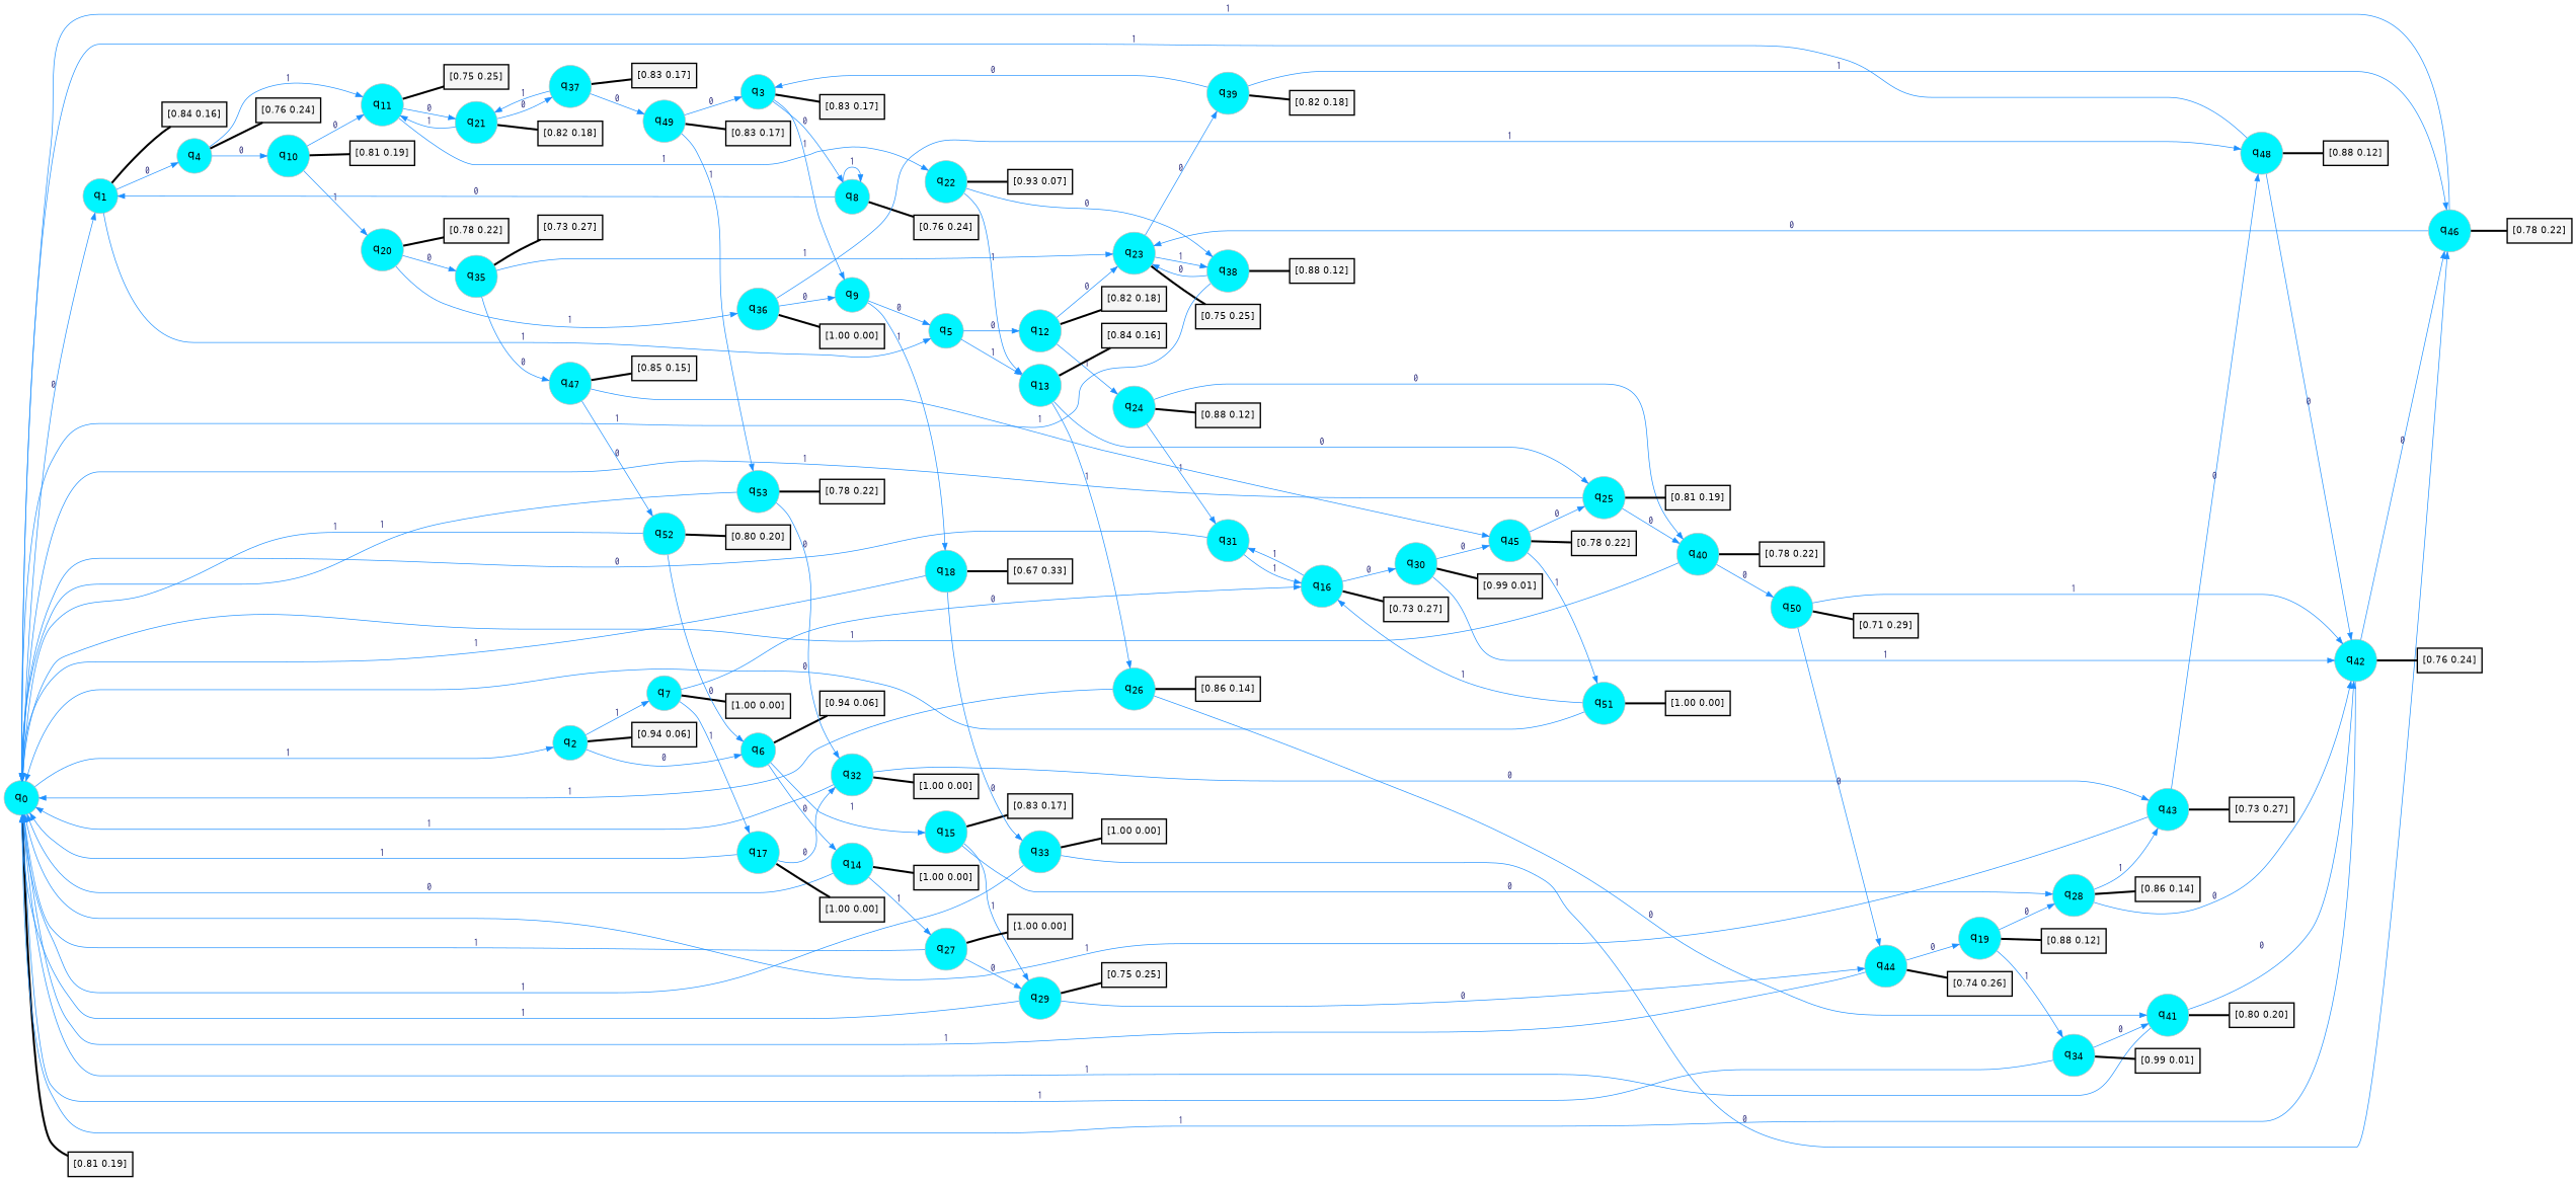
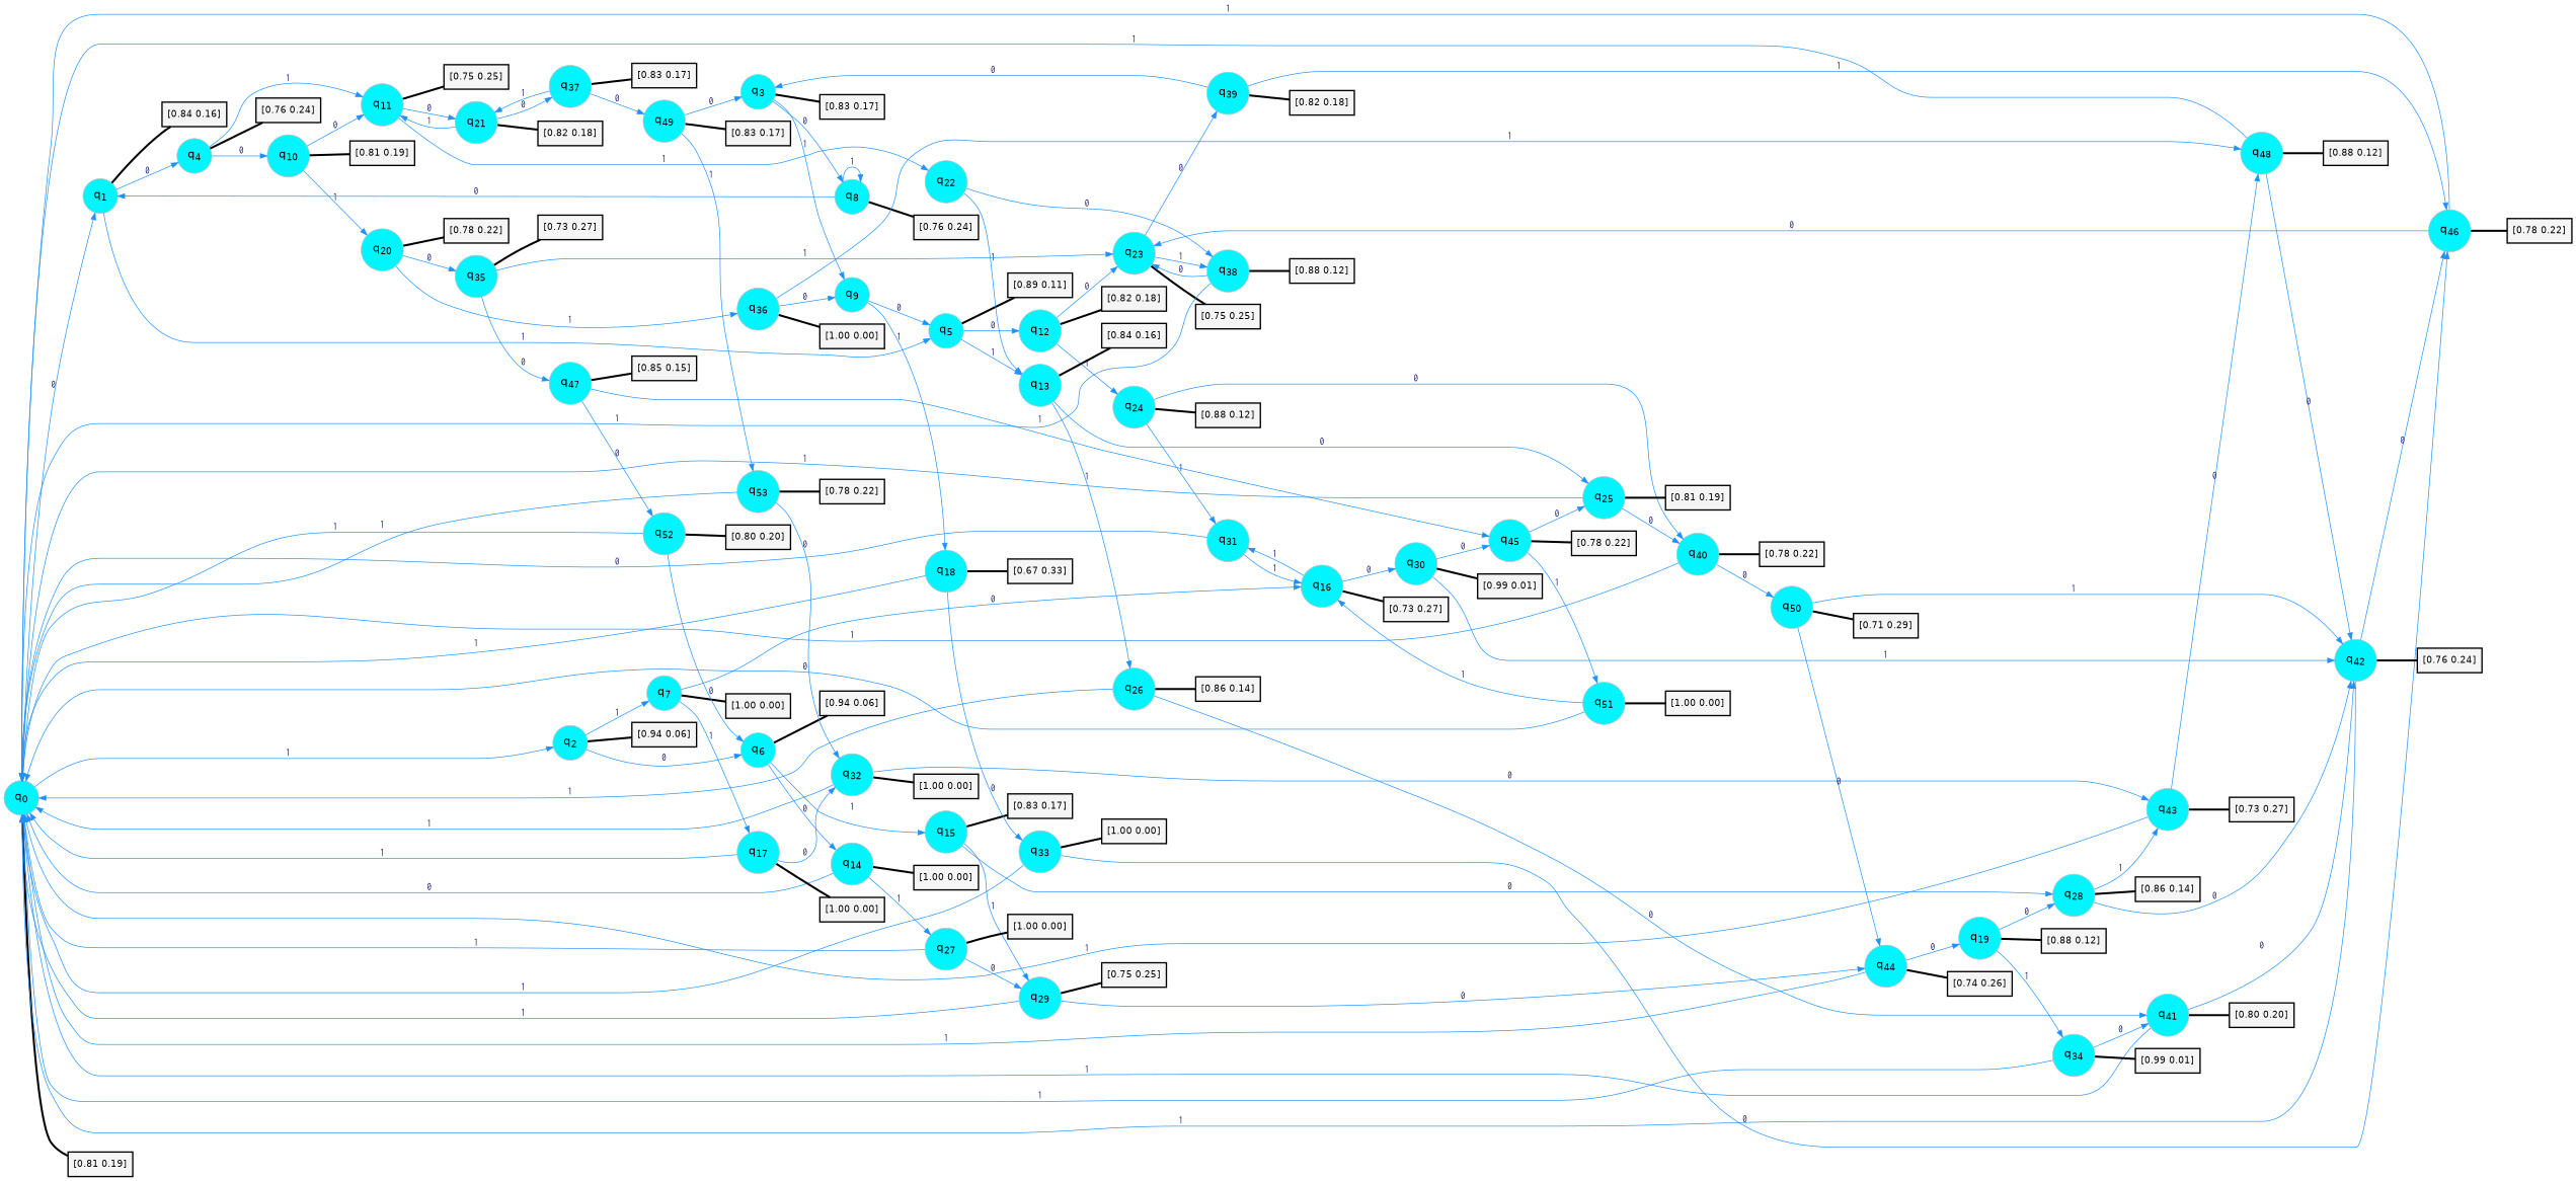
  digraph {
    rankdir=LR
    node [color=gray fillcolor=turquoise1 fontcolor=black fontname=Helvetica fontsize=16 fontweight=bold shape=circle style=filled]
    edge [arrowsize=1 color=dodgerblue1 fontcolor=midnightblue fontname=courier fontweight=bold penwidth=1 style=solid weight=20]
    n1 [label=<q<SUB>0</SUB>>]
    n2 [label=<q<SUB>1</SUB>>]
    n3 [label=<q<SUB>2</SUB>>]
    n4 [color=black fillcolor=whitesmoke fontsize=14 label="[0.81 0.19]" penwidth=2 shape=box]
    n5 [label=<q<SUB>4</SUB>>]
    n6 [label=<q<SUB>5</SUB>>]
    n7 [color=black fillcolor=whitesmoke fontsize=14 label="[0.84 0.16]" penwidth=2 shape=box]
    n8 [label=<q<SUB>6</SUB>>]
    n9 [label=<q<SUB>7</SUB>>]
    n10 [color=black fillcolor=whitesmoke fontsize=14 label="[0.94 0.06]" penwidth=2 shape=box]
    n11 [label=<q<SUB>10</SUB>>]
    n12 [label=<q<SUB>11</SUB>>]
    n13 [color=black fillcolor=whitesmoke fontsize=14 label="[0.76 0.24]" penwidth=2 shape=box]
    n14 [label=<q<SUB>12</SUB>>]
    n15 [label=<q<SUB>13</SUB>>]
+   n16 [color=black fillcolor=whitesmoke fontsize=14 label="[0.89 0.11]" penwidth=2 shape=box]
    n17 [label=<q<SUB>14</SUB>>]
    n18 [label=<q<SUB>15</SUB>>]
    n19 [color=black fillcolor=whitesmoke fontsize=14 label="[0.94 0.06]" penwidth=2 shape=box]
    n20 [label=<q<SUB>16</SUB>>]
    n21 [label=<q<SUB>17</SUB>>]
    n22 [color=black fillcolor=whitesmoke fontsize=14 label="[1.00 0.00]" penwidth=2 shape=box]
    n23 [label=<q<SUB>3</SUB>>]
    n24 [label=<q<SUB>8</SUB>>]
    n25 [label=<q<SUB>9</SUB>>]
    n26 [color=black fillcolor=whitesmoke fontsize=14 label="[0.83 0.17]" penwidth=2 shape=box]
    n27 [color=black fillcolor=whitesmoke fontsize=14 label="[0.76 0.24]" penwidth=2 shape=box]
    n28 [label=<q<SUB>18</SUB>>]
    n29 [label=<q<SUB>20</SUB>>]
    n30 [color=black fillcolor=whitesmoke fontsize=14 label="[0.81 0.19]" penwidth=2 shape=box]
    n31 [label=<q<SUB>21</SUB>>]
    n32 [label=<q<SUB>22</SUB>>]
    n33 [color=black fillcolor=whitesmoke fontsize=14 label="[0.75 0.25]" penwidth=2 shape=box]
    n34 [label=<q<SUB>23</SUB>>]
    n35 [label=<q<SUB>24</SUB>>]
    n36 [color=black fillcolor=whitesmoke fontsize=14 label="[0.82 0.18]" penwidth=2 shape=box]
    n37 [label=<q<SUB>25</SUB>>]
    n38 [label=<q<SUB>26</SUB>>]
    n39 [color=black fillcolor=whitesmoke fontsize=14 label="[0.84 0.16]" penwidth=2 shape=box]
    n40 [label=<q<SUB>27</SUB>>]
    n41 [color=black fillcolor=whitesmoke fontsize=14 label="[1.00 0.00]" penwidth=2 shape=box]
    n42 [label=<q<SUB>28</SUB>>]
    n43 [label=<q<SUB>29</SUB>>]
    n44 [color=black fillcolor=whitesmoke fontsize=14 label="[0.83 0.17]" penwidth=2 shape=box]
    n45 [label=<q<SUB>30</SUB>>]
    n46 [label=<q<SUB>31</SUB>>]
    n47 [color=black fillcolor=whitesmoke fontsize=14 label="[0.73 0.27]" penwidth=2 shape=box]
    n48 [label=<q<SUB>32</SUB>>]
    n49 [color=black fillcolor=whitesmoke fontsize=14 label="[1.00 0.00]" penwidth=2 shape=box]
    n50 [label=<q<SUB>33</SUB>>]
    n51 [color=black fillcolor=whitesmoke fontsize=14 label="[0.67 0.33]" penwidth=2 shape=box]
    n52 [label=<q<SUB>35</SUB>>]
    n53 [label=<q<SUB>36</SUB>>]
    n54 [color=black fillcolor=whitesmoke fontsize=14 label="[0.78 0.22]" penwidth=2 shape=box]
    n55 [label=<q<SUB>37</SUB>>]
    n56 [color=black fillcolor=whitesmoke fontsize=14 label="[0.82 0.18]" penwidth=2 shape=box]
    n57 [label=<q<SUB>38</SUB>>]
-   n58 [color=black fillcolor=whitesmoke fontsize=14 label="[0.93 0.07]" penwidth=2 shape=box]
    n59 [label=<q<SUB>39</SUB>>]
    n60 [color=black fillcolor=whitesmoke fontsize=14 label="[0.75 0.25]" penwidth=2 shape=box]
    n61 [label=<q<SUB>40</SUB>>]
    n62 [color=black fillcolor=whitesmoke fontsize=14 label="[0.88 0.12]" penwidth=2 shape=box]
    n63 [color=black fillcolor=whitesmoke fontsize=14 label="[0.81 0.19]" penwidth=2 shape=box]
    n64 [label=<q<SUB>41</SUB>>]
    n65 [color=black fillcolor=whitesmoke fontsize=14 label="[0.86 0.14]" penwidth=2 shape=box]
    n66 [color=black fillcolor=whitesmoke fontsize=14 label="[1.00 0.00]" penwidth=2 shape=box]
    n67 [label=<q<SUB>42</SUB>>]
    n68 [label=<q<SUB>43</SUB>>]
    n69 [color=black fillcolor=whitesmoke fontsize=14 label="[0.86 0.14]" penwidth=2 shape=box]
    n70 [label=<q<SUB>44</SUB>>]
    n71 [color=black fillcolor=whitesmoke fontsize=14 label="[0.75 0.25]" penwidth=2 shape=box]
    n72 [label=<q<SUB>45</SUB>>]
    n73 [color=black fillcolor=whitesmoke fontsize=14 label="[0.99 0.01]" penwidth=2 shape=box]
    n74 [color=black fillcolor=whitesmoke fontsize=14 label="[1.00 0.00]" penwidth=2 shape=box]
    n75 [label=<q<SUB>46</SUB>>]
    n76 [color=black fillcolor=whitesmoke fontsize=14 label="[1.00 0.00]" penwidth=2 shape=box]
    n77 [label=<q<SUB>19</SUB>>]
    n78 [label=<q<SUB>34</SUB>>]
    n79 [color=black fillcolor=whitesmoke fontsize=14 label="[0.88 0.12]" penwidth=2 shape=box]
    n80 [color=black fillcolor=whitesmoke fontsize=14 label="[0.99 0.01]" penwidth=2 shape=box]
    n81 [label=<q<SUB>47</SUB>>]
    n82 [color=black fillcolor=whitesmoke fontsize=14 label="[0.73 0.27]" penwidth=2 shape=box]
    n83 [label=<q<SUB>48</SUB>>]
    n84 [color=black fillcolor=whitesmoke fontsize=14 label="[1.00 0.00]" penwidth=2 shape=box]
    n85 [label=<q<SUB>49</SUB>>]
    n86 [color=black fillcolor=whitesmoke fontsize=14 label="[0.83 0.17]" penwidth=2 shape=box]
    n87 [color=black fillcolor=whitesmoke fontsize=14 label="[0.88 0.12]" penwidth=2 shape=box]
    n88 [color=black fillcolor=whitesmoke fontsize=14 label="[0.82 0.18]" penwidth=2 shape=box]
    n89 [label=<q<SUB>50</SUB>>]
    n90 [color=black fillcolor=whitesmoke fontsize=14 label="[0.78 0.22]" penwidth=2 shape=box]
    n91 [color=black fillcolor=whitesmoke fontsize=14 label="[0.80 0.20]" penwidth=2 shape=box]
    n92 [color=black fillcolor=whitesmoke fontsize=14 label="[0.76 0.24]" penwidth=2 shape=box]
    n93 [color=black fillcolor=whitesmoke fontsize=14 label="[0.73 0.27]" penwidth=2 shape=box]
    n94 [color=black fillcolor=whitesmoke fontsize=14 label="[0.74 0.26]" penwidth=2 shape=box]
    n95 [label=<q<SUB>51</SUB>>]
    n96 [color=black fillcolor=whitesmoke fontsize=14 label="[0.78 0.22]" penwidth=2 shape=box]
    n97 [color=black fillcolor=whitesmoke fontsize=14 label="[0.78 0.22]" penwidth=2 shape=box]
    n98 [label=<q<SUB>52</SUB>>]
    n99 [color=black fillcolor=whitesmoke fontsize=14 label="[0.85 0.15]" penwidth=2 shape=box]
    n100 [color=black fillcolor=whitesmoke fontsize=14 label="[0.88 0.12]" penwidth=2 shape=box]
    n101 [label=<q<SUB>53</SUB>>]
    n102 [color=black fillcolor=whitesmoke fontsize=14 label="[0.83 0.17]" penwidth=2 shape=box]
    n103 [color=black fillcolor=whitesmoke fontsize=14 label="[0.71 0.29]" penwidth=2 shape=box]
    n104 [color=black fillcolor=whitesmoke fontsize=14 label="[1.00 0.00]" penwidth=2 shape=box]
    n105 [color=black fillcolor=whitesmoke fontsize=14 label="[0.80 0.20]" penwidth=2 shape=box]
    n106 [color=black fillcolor=whitesmoke fontsize=14 label="[0.78 0.22]" penwidth=2 shape=box]
    n1 -> n2 [label=0]
    n1 -> n3 [label=1]
    n1 -> n4 [arrowhead=none color=black penwidth=3]
    n2 -> n5 [label=0]
    n2 -> n6 [label=1]
    n2 -> n7 [arrowhead=none color=black penwidth=3]
    n3 -> n8 [label=0]
    n3 -> n9 [label=1]
    n3 -> n10 [arrowhead=none color=black penwidth=3]
    n5 -> n11 [label=0]
    n5 -> n12 [label=1]
    n5 -> n13 [arrowhead=none color=black penwidth=3]
    n6 -> n14 [label=0]
    n6 -> n15 [label=1]
+   n6 -> n16 [arrowhead=none color=black penwidth=3]
    n8 -> n17 [label=0]
    n8 -> n18 [label=1]
    n8 -> n19 [arrowhead=none color=black penwidth=3]
    n9 -> n20 [label=0]
    n9 -> n21 [label=1]
    n9 -> n22 [arrowhead=none color=black penwidth=3]
    n11 -> n12 [label=0]
    n11 -> n29 [label=1]
    n11 -> n30 [arrowhead=none color=black penwidth=3]
    n12 -> n31 [label=0]
    n12 -> n32 [label=1]
    n12 -> n33 [arrowhead=none color=black penwidth=3]
    n14 -> n34 [label=0]
    n14 -> n35 [label=1]
    n14 -> n36 [arrowhead=none color=black penwidth=3]
    n15 -> n37 [label=0]
    n15 -> n38 [label=1]
    n15 -> n39 [arrowhead=none color=black penwidth=3]
    n17 -> n1 [label=0]
    n17 -> n40 [label=1]
    n17 -> n41 [arrowhead=none color=black penwidth=3]
    n18 -> n42 [label=0]
    n18 -> n43 [label=1]
    n18 -> n44 [arrowhead=none color=black penwidth=3]
    n20 -> n45 [label=0]
    n20 -> n46 [label=1]
    n20 -> n47 [arrowhead=none color=black penwidth=3]
    n21 -> n1 [label=1]
    n21 -> n48 [label=0]
    n21 -> n49 [arrowhead=none color=black penwidth=3]
    n23 -> n24 [label=0]
    n23 -> n25 [label=1]
    n23 -> n26 [arrowhead=none color=black penwidth=3]
    n24 -> n2 [label=0]
    n24 -> n24 [label=1]
    n24 -> n27 [arrowhead=none color=black penwidth=3]
    n25 -> n6 [label=0]
    n25 -> n28 [label=1]
    n28 -> n1 [label=1]
    n28 -> n50 [label=0]
    n28 -> n51 [arrowhead=none color=black penwidth=3]
    n29 -> n52 [label=0]
    n29 -> n53 [label=1]
    n29 -> n54 [arrowhead=none color=black penwidth=3]
    n31 -> n12 [label=1]
    n31 -> n55 [label=0]
    n31 -> n56 [arrowhead=none color=black penwidth=3]
    n32 -> n15 [label=1]
    n32 -> n57 [label=0]
-   n32 -> n58 [arrowhead=none color=black penwidth=3]
    n34 -> n57 [label=1]
    n34 -> n59 [label=0]
    n34 -> n60 [arrowhead=none color=black penwidth=3]
    n35 -> n46 [label=1]
    n35 -> n61 [label=0]
    n35 -> n62 [arrowhead=none color=black penwidth=3]
    n37 -> n1 [label=1]
    n37 -> n61 [label=0]
    n37 -> n63 [arrowhead=none color=black penwidth=3]
    n38 -> n1 [label=1]
    n38 -> n64 [label=0]
    n38 -> n65 [arrowhead=none color=black penwidth=3]
    n40 -> n1 [label=1]
    n40 -> n43 [label=0]
    n40 -> n66 [arrowhead=none color=black penwidth=3]
    n42 -> n67 [label=0]
    n42 -> n68 [label=1]
    n42 -> n69 [arrowhead=none color=black penwidth=3]
    n43 -> n1 [label=1]
    n43 -> n70 [label=0]
    n43 -> n71 [arrowhead=none color=black penwidth=3]
    n45 -> n67 [label=1]
    n45 -> n72 [label=0]
    n45 -> n73 [arrowhead=none color=black penwidth=3]
    n46 -> n1 [label=0]
    n46 -> n20 [label=1]
    n48 -> n1 [label=1]
    n48 -> n68 [label=0]
    n48 -> n74 [arrowhead=none color=black penwidth=3]
    n50 -> n1 [label=1]
    n50 -> n75 [label=0]
    n50 -> n76 [arrowhead=none color=black penwidth=3]
    n52 -> n34 [label=1]
    n52 -> n81 [label=0]
    n52 -> n82 [arrowhead=none color=black penwidth=3]
    n53 -> n25 [label=0]
    n53 -> n83 [label=1]
    n53 -> n84 [arrowhead=none color=black penwidth=3]
    n55 -> n31 [label=1]
    n55 -> n85 [label=0]
    n55 -> n86 [arrowhead=none color=black penwidth=3]
    n57 -> n1 [label=1]
    n57 -> n34 [label=0]
    n57 -> n87 [arrowhead=none color=black penwidth=3]
    n59 -> n23 [label=0]
    n59 -> n75 [label=1]
    n59 -> n88 [arrowhead=none color=black penwidth=3]
    n61 -> n1 [label=1]
    n61 -> n89 [label=0]
    n61 -> n90 [arrowhead=none color=black penwidth=3]
    n64 -> n1 [label=1]
    n64 -> n67 [label=0]
    n64 -> n91 [arrowhead=none color=black penwidth=3]
    n67 -> n1 [label=1]
    n67 -> n75 [label=0]
    n67 -> n92 [arrowhead=none color=black penwidth=3]
    n68 -> n1 [label=1]
    n68 -> n83 [label=0]
    n68 -> n93 [arrowhead=none color=black penwidth=3]
    n70 -> n1 [label=1]
    n70 -> n77 [label=0]
    n70 -> n94 [arrowhead=none color=black penwidth=3]
    n72 -> n37 [label=0]
    n72 -> n95 [label=1]
    n72 -> n96 [arrowhead=none color=black penwidth=3]
    n75 -> n1 [label=1]
    n75 -> n34 [label=0]
    n75 -> n97 [arrowhead=none color=black penwidth=3]
    n77 -> n42 [label=0]
    n77 -> n78 [label=1]
    n77 -> n79 [arrowhead=none color=black penwidth=3]
    n78 -> n1 [label=1]
    n78 -> n64 [label=0]
    n78 -> n80 [arrowhead=none color=black penwidth=3]
    n81 -> n72 [label=1]
    n81 -> n98 [label=0]
    n81 -> n99 [arrowhead=none color=black penwidth=3]
    n83 -> n1 [label=1]
    n83 -> n67 [label=0]
    n83 -> n100 [arrowhead=none color=black penwidth=3]
    n85 -> n23 [label=0]
    n85 -> n101 [label=1]
    n85 -> n102 [arrowhead=none color=black penwidth=3]
    n89 -> n67 [label=1]
    n89 -> n70 [label=0]
    n89 -> n103 [arrowhead=none color=black penwidth=3]
    n95 -> n1 [label=0]
    n95 -> n20 [label=1]
    n95 -> n104 [arrowhead=none color=black penwidth=3]
    n98 -> n1 [label=1]
    n98 -> n8 [label=0]
    n98 -> n105 [arrowhead=none color=black penwidth=3]
    n101 -> n1 [label=1]
    n101 -> n48 [label=0]
    n101 -> n106 [arrowhead=none color=black penwidth=3]
  }
